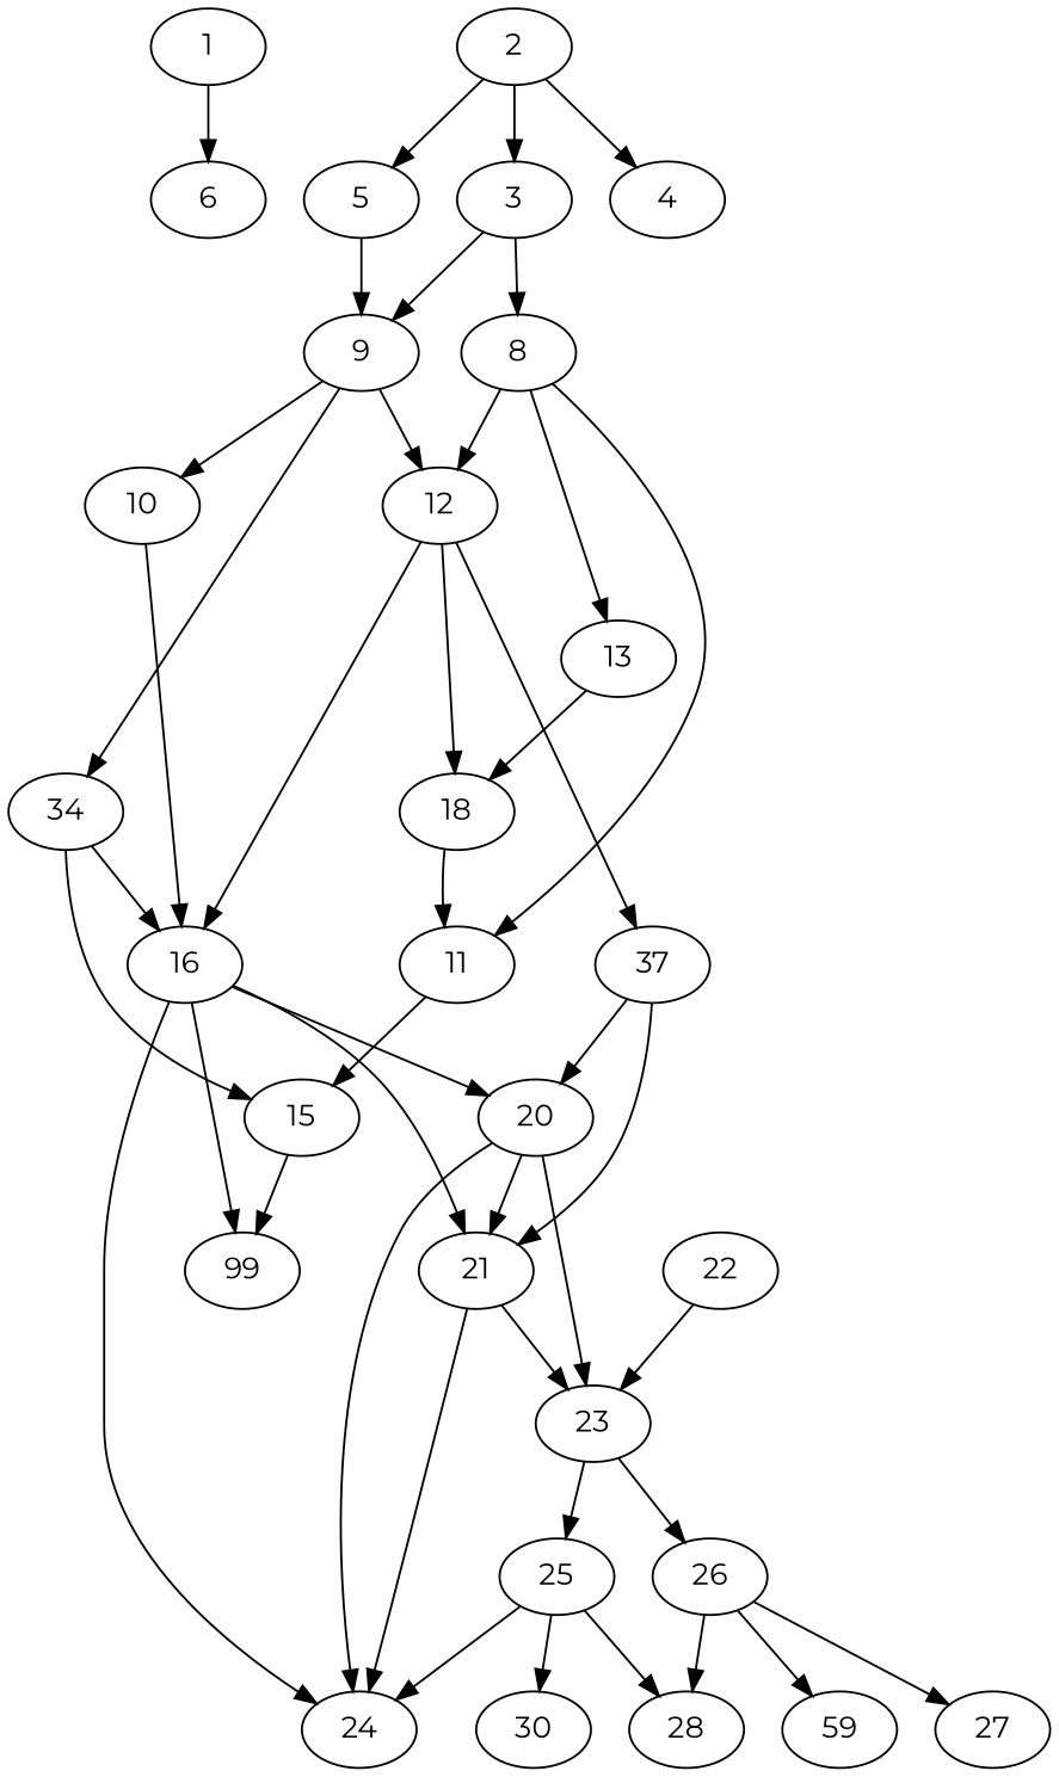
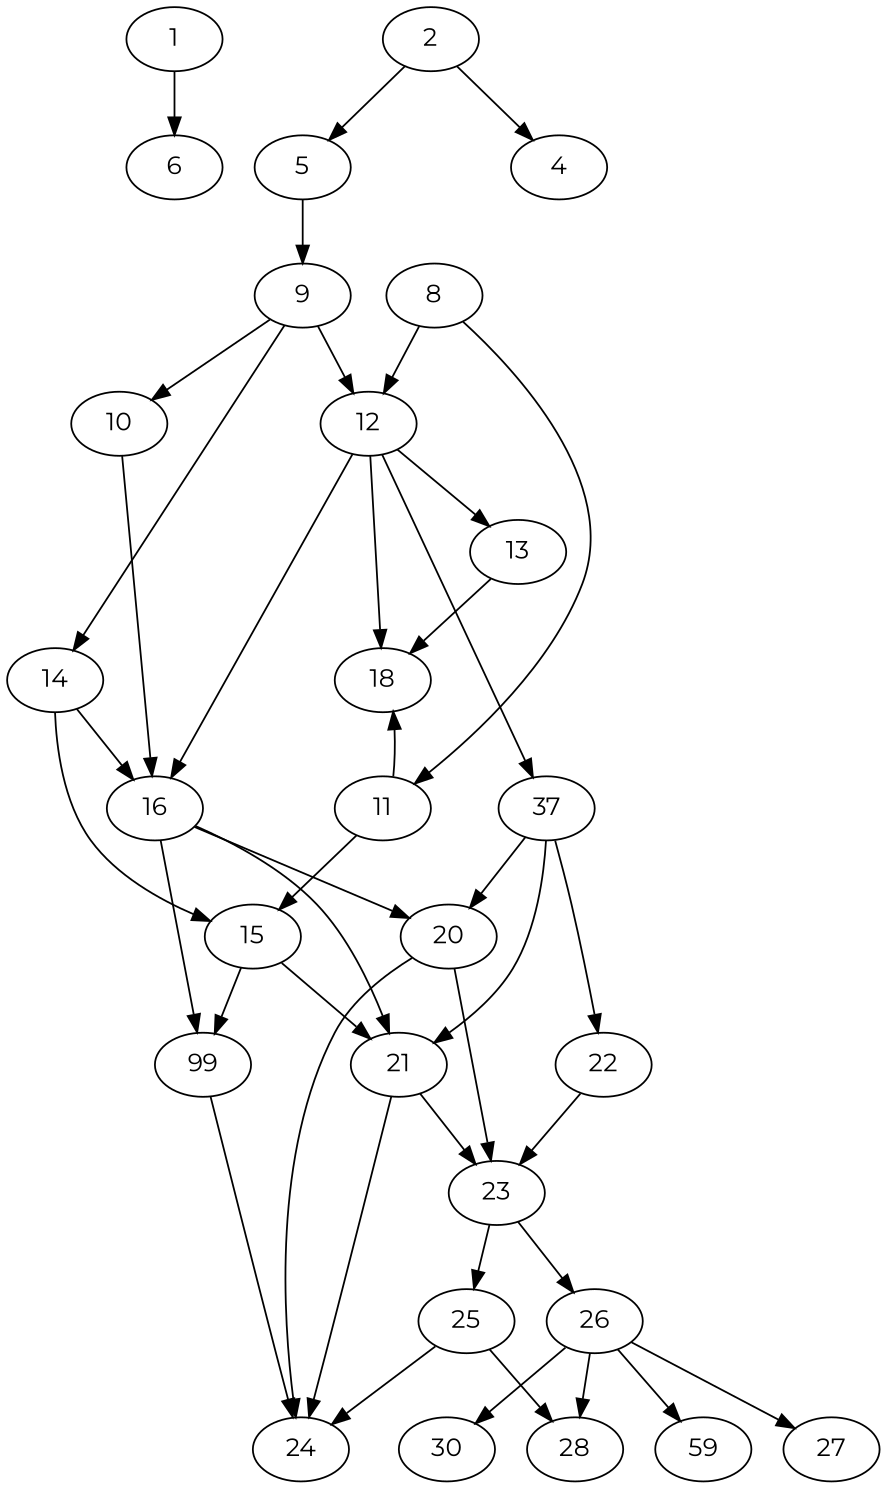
  digraph {
    fontname=Montserrat
    node [alpha=0.18 fontname=Montserrat]
    edge [fontname=Montserrat]
    1 [alpha=0.07 expect_size=12061696]
    6 [alpha=0.08 expect_size=48869376]
    2 [alpha=0.14 expect_size=36323328]
-   3 [alpha=0.19 expect_size=28281856]
    4 [alpha=0.20 expect_size=7229440]
    5 [alpha=0.15 expect_size=15338496]
    8 [alpha=0.10 expect_size=43094016]
    9 [expect_size=48998400]
    13 [alpha=0.06 expect_size=18100224]
    11 [alpha=0.06 expect_size=15337472]
    12 [expect_size=31264768]
    10 [expect_size=17920000]
-   14 [alpha=0.16 expect_size=16840704 label=34]
+   14 [alpha=0.16 expect_size=16840704]
    18 [alpha=0.14 expect_size=32156672]
    15 [alpha=0.15 expect_size=16026624]
    16 [alpha=0.06 expect_size=51267584]
    n17 [alpha=0.00 expect_size=22740992 label=37]
    n18 [alpha=0.02 expect_size=9467904 label=99]
    21 [alpha=0.01 expect_size=45615104]
    20 [alpha=0.10 expect_size=50806784]
    22 [alpha=0.05 expect_size=12100608]
    24 [alpha=0.13 expect_size=21686272]
    23 [alpha=0.19 expect_size=6686720]
    25 [alpha=0.13 expect_size=12910592]
    26 [alpha=0.10 expect_size=48916480]
    28 [expect_size=16055296]
    30 [alpha=0.04 expect_size=6418432]
    27 [alpha=0.16 expect_size=15926272]
    n29 [expect_size=50063360 label=59]
    1 -> 6
-   2 -> 3
    2 -> 4
    2 -> 5
-   3 -> 8
-   3 -> 9
    5 -> 9
-   8 -> 13
+   12 -> 13
    8 -> 11
    8 -> 12
    9 -> 12
    9 -> 10
    9 -> 14
    13 -> 18
-   18 -> 11
+   11 -> 18
    11 -> 15
    12 -> 18
    12 -> 16
    12 -> n17
    10 -> 16
    14 -> 15
    14 -> 16
    15 -> n18
-   20 -> 21
+   15 -> 21
    16 -> n18
    16 -> 21
    16 -> 20
    n17 -> 21
    n17 -> 20
-   16 -> 24
+   n17 -> 22
+   n18 -> 24
    21 -> 24
    21 -> 23
    20 -> 24
    20 -> 23
    22 -> 23
    23 -> 25
    23 -> 26
    25 -> 24
    25 -> 28
-   25 -> 30
+   26 -> 30
    26 -> 28
    26 -> 27
    26 -> n29
  }
